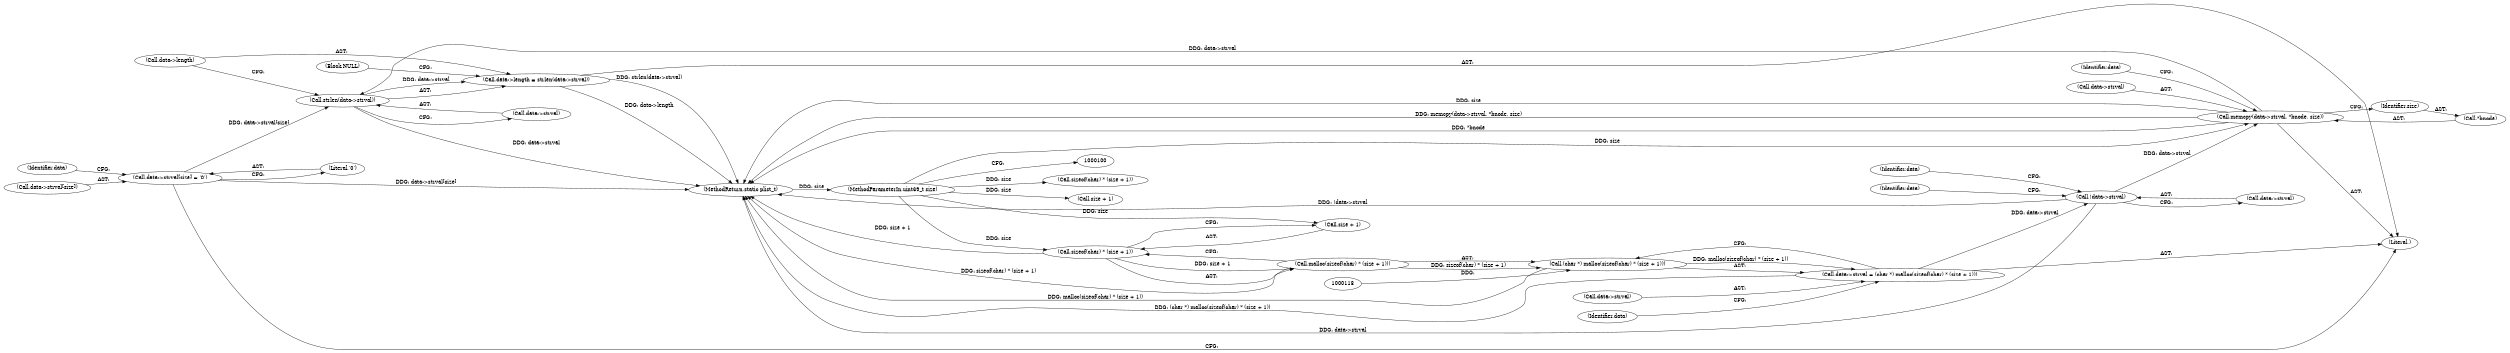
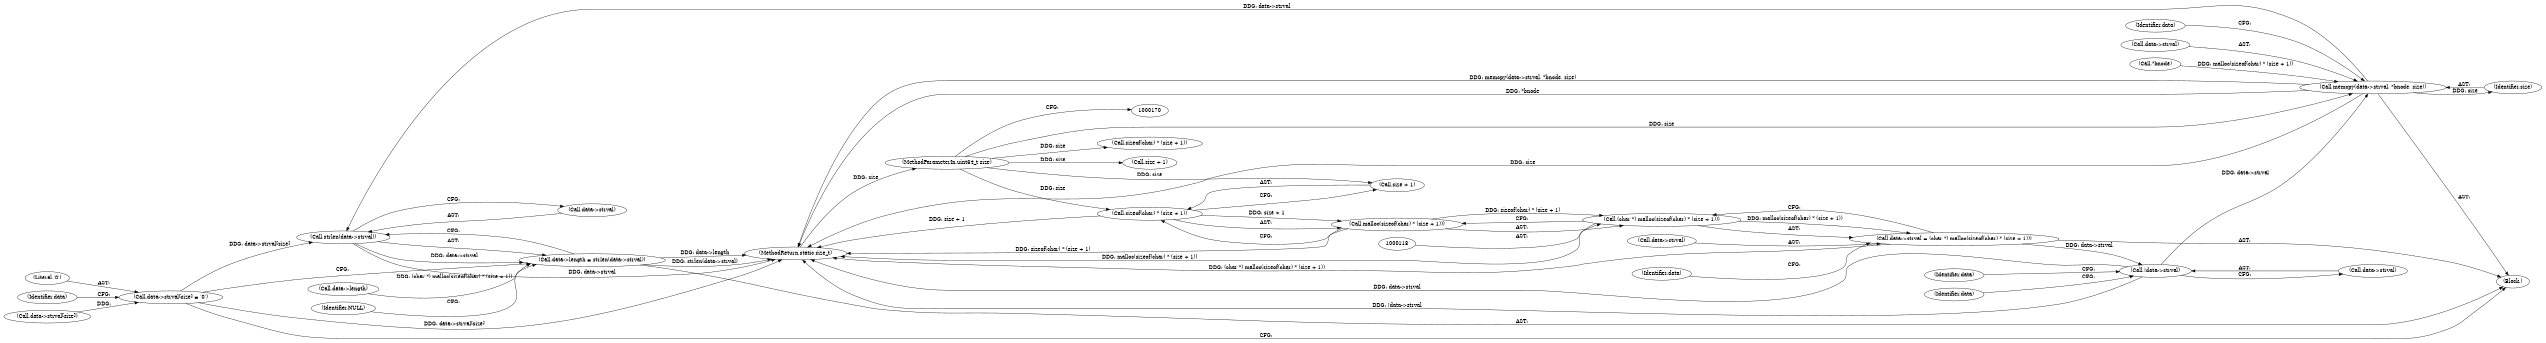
  digraph {
    rankdir=LR
    n1 [label="(Call,strlen(data->strval))"]
    n2 [label="(Call,data->length = strlen(data->strval))"]
-   n3 [label="(MethodReturn,static plist_t)"]
+   n3 [label="(MethodReturn,static size_t)"]
    n4 [label="(Call,data->strval)"]
-   n5 [label="(Literal,)"]
-   n6 [label="(MethodParameterIn,uint69_t size)"]
+   n5 [label="(Block,)"]
+   n6 [label="(MethodParameterIn,uint64_t size)"]
    n7 [label="(Call,data->strval[size] = '\0')"]
    n8 [label="(Literal,'\0')"]
    n9 [label="(Call,memcpy(data->strval, *bnode, size))"]
    n10 [label="(Identifier,size)"]
    n11 [label="(Call,!data->strval)"]
    n12 [label="(Call,data->strval)"]
    n13 [label="(Call,data->strval = (char *) malloc(sizeof(char) * (size + 1)))"]
    n14 [label="(Call,(char *) malloc(sizeof(char) * (size + 1)))"]
    n15 [label="(Call,malloc(sizeof(char) * (size + 1)))"]
    n16 [label="(Call,sizeof(char) * (size + 1))"]
    n17 [label="(Call,size + 1)"]
    n18 [label="(Call,sizeof(char) * (size + 1))"]
    n19 [label="(Call,size + 1)"]
-   1000100
+   1000100 [label=1000170]
    n21 [label="(Identifier,data)"]
    n22 [label="(Identifier,data)"]
    n23 [label="(Identifier,data)"]
    n24 [label="(Call,data->length)"]
-   n25 [label="(Block,NULL)"]
+   n25 [label="(Identifier,NULL)"]
    n26 [label="(Call,data->strval)"]
    n27 [label="(Identifier,data)"]
    n28 [label="(Call,data->strval[size])"]
    n29 [label="(Identifier,data)"]
    n30 [label="(Call,*bnode)"]
    n31 [label="(Call,data->strval)"]
    1000118
    n1 -> n2 [label="AST: "]
    n1 -> n2 [label="DDG: data->strval"]
    n1 -> n3 [label="DDG: data->strval"]
    n1 -> n4 [label="CFG: "]
-   n24 -> n1 [label="CFG: "]
+   n2 -> n1 [label="CFG: "]
    n2 -> n3 [label="DDG: data->length"]
    n2 -> n3 [label="DDG: strlen(data->strval)"]
    n2 -> n5 [label="AST: "]
    n3 -> n6 [label="DDG: size"]
    n4 -> n1 [label="AST: "]
    n6 -> n9 [label="DDG: size"]
    n6 -> n16 [label="DDG: size"]
    n6 -> n17 [label="DDG: size"]
    n6 -> n18 [label="DDG: size"]
    n6 -> n19 [label="DDG: size"]
    n6 -> 1000100 [label="CFG: "]
    n7 -> n1 [label="DDG: data->strval[size]"]
    n7 -> n3 [label="DDG: data->strval[size]"]
    n7 -> n5 [label="CFG: "]
-   n7 -> n8 [label="CFG: "]
+   n7 -> n2 [label="CFG: "]
    n8 -> n7 [label="AST: "]
    n9 -> n1 [label="DDG: data->strval"]
    n9 -> n3 [label="DDG: *bnode"]
    n9 -> n3 [label="DDG: size"]
    n9 -> n3 [label="DDG: memcpy(data->strval, *bnode, size)"]
    n9 -> n5 [label="AST: "]
-   n9 -> n10 [label="CFG: "]
-   n10 -> n30 [label="AST: "]
+   n9 -> n10 [label="DDG: size"]
+   n10 -> n9 [label="AST: "]
    n11 -> n3 [label="DDG: !data->strval"]
    n11 -> n3 [label="DDG: data->strval"]
    n11 -> n9 [label="DDG: data->strval"]
    n11 -> n12 [label="CFG: "]
    n12 -> n11 [label="AST: "]
    n13 -> n3 [label="DDG: (char *) malloc(sizeof(char) * (size + 1))"]
    n13 -> n5 [label="AST: "]
    n13 -> n11 [label="DDG: data->strval"]
    n13 -> n14 [label="CFG: "]
    n14 -> n3 [label="DDG: malloc(sizeof(char) * (size + 1))"]
    n14 -> n13 [label="AST: "]
    n14 -> n13 [label="DDG: malloc(sizeof(char) * (size + 1))"]
+   n14 -> n15 [label="CFG: "]
    n15 -> n3 [label="DDG: sizeof(char) * (size + 1)"]
    n15 -> n14 [label="AST: "]
    n15 -> n14 [label="DDG: sizeof(char) * (size + 1)"]
    n15 -> n16 [label="CFG: "]
    n16 -> n3 [label="DDG: size + 1"]
    n16 -> n15 [label="AST: "]
    n16 -> n15 [label="DDG: size + 1"]
    n16 -> n17 [label="CFG: "]
    n17 -> n16 [label="AST: "]
    n21 -> n9 [label="CFG: "]
    n22 -> n7 [label="CFG: "]
    n23 -> n11 [label="CFG: "]
-   n24 -> n2 [label="AST: "]
+   n24 -> n2 [label="DDG: (char *) malloc(sizeof(char) * (size + 1))"]
    n25 -> n2 [label="CFG: "]
    n26 -> n9 [label="AST: "]
    n27 -> n13 [label="CFG: "]
-   n28 -> n7 [label="AST: "]
+   n28 -> n7 [label="DDG: "]
    n29 -> n11 [label="CFG: "]
-   n30 -> n9 [label="AST: "]
+   n30 -> n9 [label="DDG: malloc(sizeof(char) * (size + 1))"]
    n31 -> n13 [label="AST: "]
-   1000118 -> n14 [label="DDG: "]
+   1000118 -> n14 [label="AST: "]
  }
